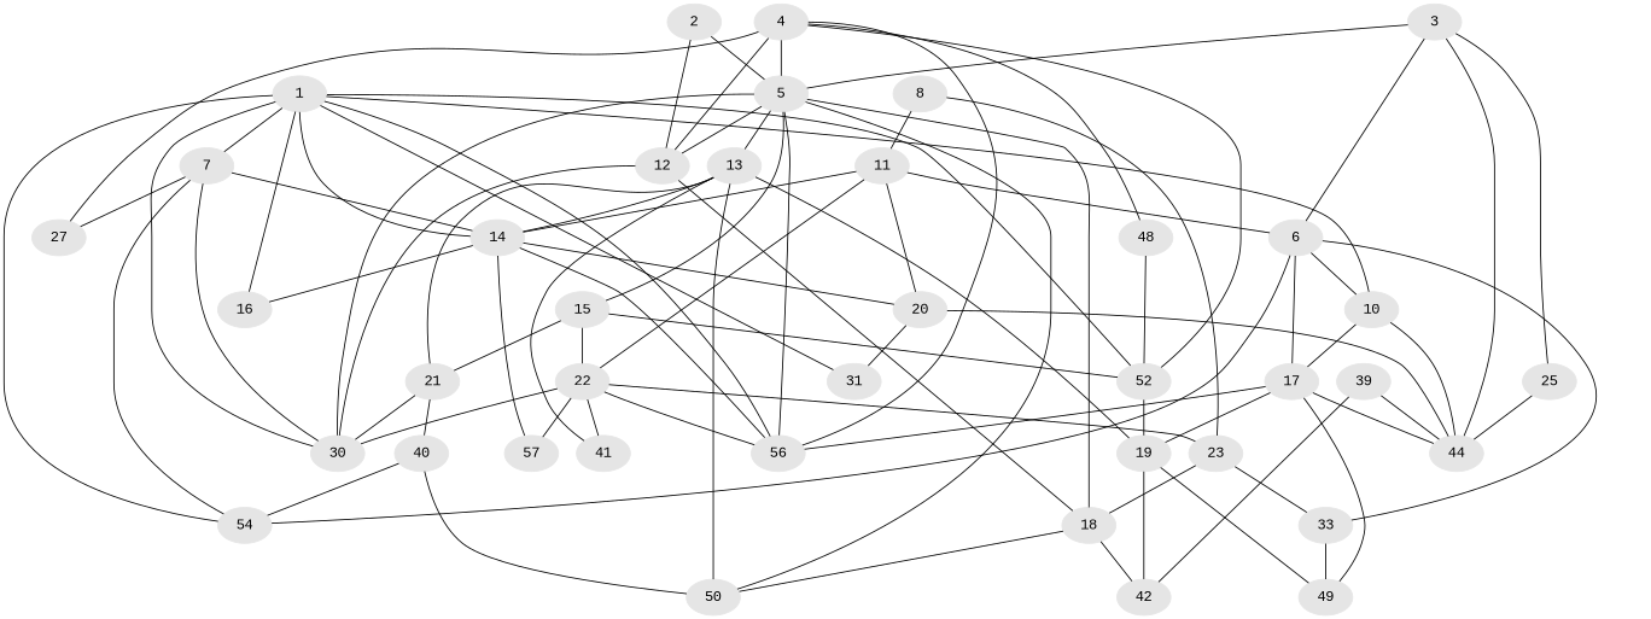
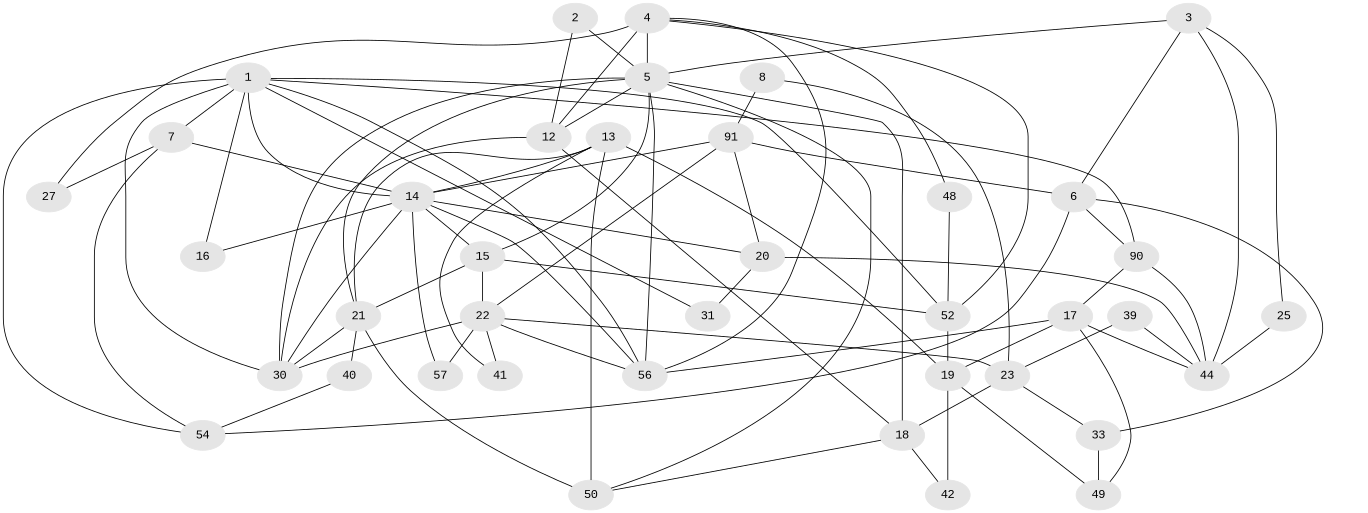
  graph {
    fontname="Liberation Mono"
    node [color=gray90 fontname="Liberation Mono" style=filled]
    edge [fontname="Liberation Mono"]
    1 [super="+47"]
    7
-   10
+   10 [label=90]
    14 [super="+36"]
    16
    30 [super="+53"]
    31
    52
    54
    56
    27
    44 [super="+59"]
    17 [super="+34"]
    15 [super="+32"]
    20
    57
    19 [super="+58"]
    5 [super="+43"]
    12 [super="+38"]
    18
    21 [super="+29"]
    50
    2
    6 [super="+26"]
    33
    3 [super="+28"]
    25
    4 [super="+9"]
    48
    22 [super="+24"]
    42
    40 [super="+55"]
    49
-   11 [super="+46"]
+   11 [super="+46" label=91]
    8
    23 [super="+51"]
    41
    13 [super="+37"]
    39
    1 -- 7
    1 -- 10
    1 -- 14
    1 -- 16
    1 -- 30
    1 -- 31
    1 -- 52
    1 -- 54
    1 -- 56
    7 -- 14
    7 -- 54
    7 -- 27
    10 -- 44
    10 -- 17
    14 -- 16
-   7 -- 30
+   14 -- 30
    14 -- 56
+   14 -- 15
    14 -- 20
    14 -- 57
    52 -- 19
    17 -- 56
    17 -- 44
    17 -- 19
    17 -- 49
    15 -- 52
    15 -- 21
    15 -- 22
    20 -- 31
    20 -- 44
    19 -- 42
    19 -- 49
    5 -- 30
    5 -- 56
    5 -- 15
    5 -- 12
    5 -- 18
-   5 -- 13
+   5 -- 21
    5 -- 50
    12 -- 30
    12 -- 18
    18 -- 50
    18 -- 42
    21 -- 30
-   40 -- 50
+   21 -- 50
    21 -- 40 [weight=2]
    2 -- 5
    2 -- 12
    6 -- 10
    6 -- 54
-   6 -- 17
    6 -- 33
    33 -- 49
    3 -- 44
    3 -- 5
    3 -- 6
    3 -- 25
    25 -- 44 [weight=2]
    4 -- 52
    4 -- 56
    4 -- 27
    4 -- 5
    4 -- 12 [weight=2]
    4 -- 48
    48 -- 52
    22 -- 30
    22 -- 56
    22 -- 57
    22 -- 23
    22 -- 41
    40 -- 54
    11 -- 14
    11 -- 20
    11 -- 6
    11 -- 22 [weight=2]
    8 -- 11
    8 -- 23
    23 -- 18
    23 -- 33
    13 -- 14
    13 -- 19 [weight=2]
    13 -- 21
    13 -- 50
    13 -- 41
    39 -- 44
-   39 -- 42
+   39 -- 23
  }
